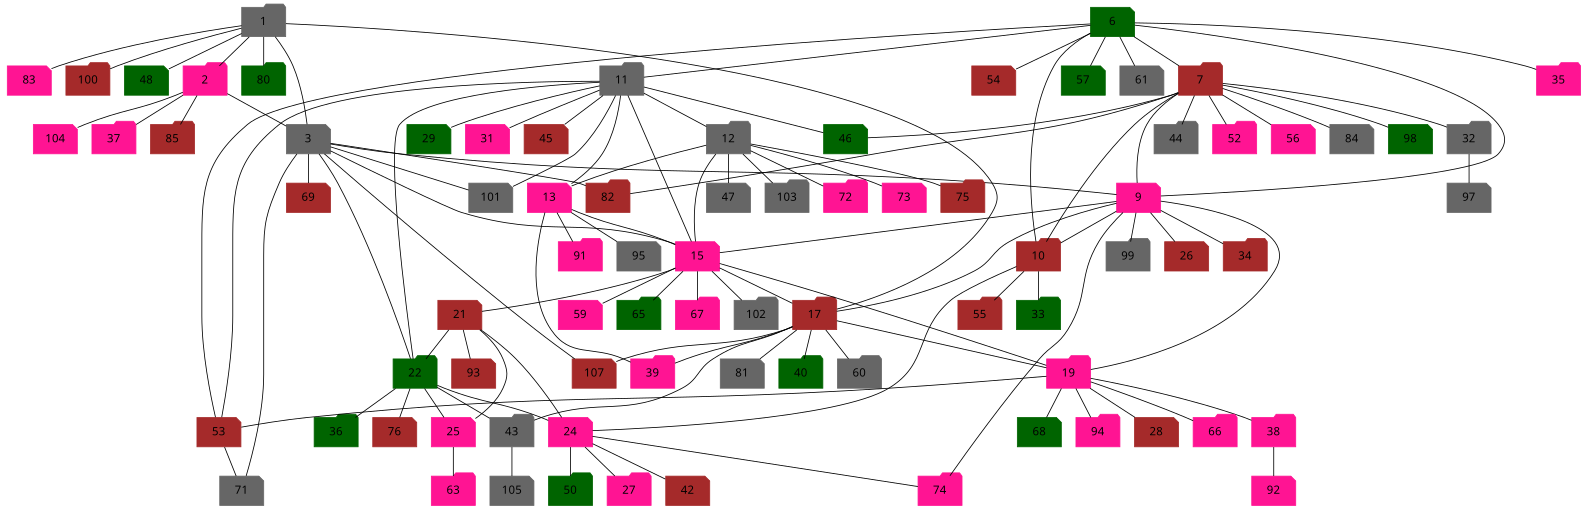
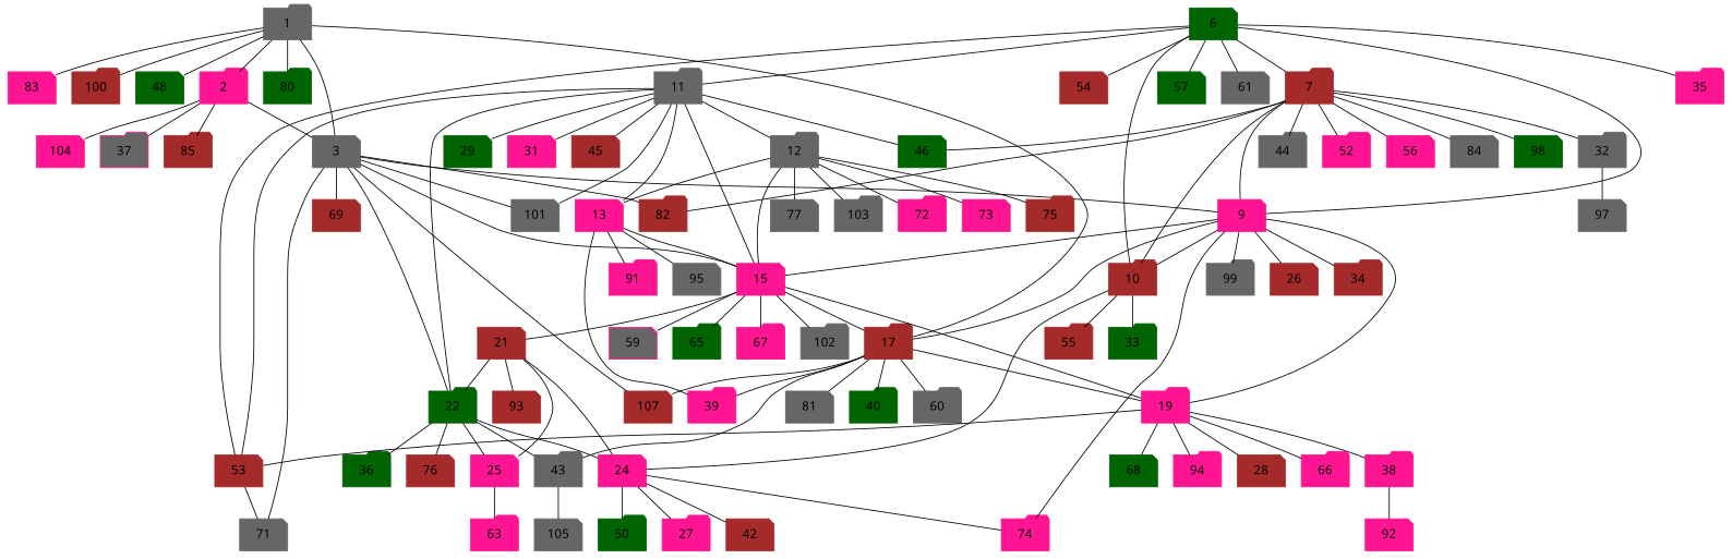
  graph {
    fontname="Noto Sans"
    node [color=deeppink fontname="Noto Sans" shape=folder style=filled]
    edge [fontname="Noto Sans"]
    1 [color=gray40 super="+4"]
    2 [super="+86"]
    3 [color=gray40 shape=note super="+5"]
    17 [color=brown super="+20"]
    48 [color=darkgreen shape=note]
    80 [color=darkgreen]
    83 [shape=note]
    100 [color=brown]
-   37 [super="+49"]
+   37 [super="+49" fillcolor=gray40]
    85 [color=brown]
    104 [shape=note]
    9 [shape=note super="+18"]
    15 [shape=note super="+16"]
    22 [color=darkgreen super="+23"]
    69 [color=brown shape=note]
    71 [color=gray40 shape=note]
    82 [color=brown]
    101 [color=gray40 shape=note]
    107 [color=brown shape=note]
    19 [super="+87"]
    39
    40 [color=darkgreen super="+58"]
    43 [color=gray40]
    60 [color=gray40]
    81 [color=gray40 shape=note]
    10 [color=brown super="+30"]
    26 [color=brown shape=note]
    34 [color=brown super="+47"]
    74 [super="+96"]
    99 [color=gray40 super="+108"]
    21 [color=brown shape=note]
-   59 [shape=note]
+   59 [shape=note fillcolor=gray40]
    65 [color=darkgreen]
    67
    102 [color=gray40]
    24 [shape=note super="+89"]
    25 [shape=note super="+51"]
    36 [color=darkgreen]
    76 [color=brown shape=note]
    6 [color=darkgreen shape=note super="+8"]
    7 [color=brown super="+41"]
    11 [color=gray40 super="+14"]
    35
    53 [color=brown shape=note super="+62"]
    54 [color=brown shape=note]
    57 [color=darkgreen shape=note]
    61 [color=gray40 shape=note]
    32 [color=gray40]
    44 [color=gray40]
    46 [color=darkgreen shape=note super="+106"]
    52
    56 [shape=note]
    84 [color=gray40 shape=note]
    98 [color=darkgreen shape=note]
    33 [color=darkgreen]
    55 [color=brown]
    12 [color=gray40 super="+70"]
    13 [shape=note super="+88"]
    29 [color=darkgreen shape=note]
    31 [shape=note]
    45 [color=brown shape=note]
    97 [color=gray40 shape=note]
    28 [color=brown shape=note super="+78"]
    38 [super="+64"]
    66
    68 [color=darkgreen shape=note]
    94
    27 [super="+79"]
    42 [color=brown shape=note]
    50 [color=darkgreen]
    72
    73 [shape=note]
    75 [color=brown]
-   77 [color=gray40 shape=note label=47]
+   77 [color=gray40 shape=note]
    103 [color=gray40]
    91
    95 [color=gray40 shape=note]
    93 [color=brown shape=note]
    105 [color=gray40 shape=note]
    92 [shape=note]
    63
    1 -- 2 [weight=2]
    1 -- 3 [weight=4]
    1 -- 17
    1 -- 48
    1 -- 80
    1 -- 83
    1 -- 100
    2 -- 3 [weight=2]
    2 -- 37
    2 -- 85
    2 -- 104
    3 -- 9
    3 -- 15
    3 -- 22
    3 -- 69
    3 -- 71
    3 -- 82
    3 -- 101
    3 -- 107
    17 -- 107
    17 -- 19 [weight=2]
    17 -- 39
    17 -- 40
    17 -- 43
    17 -- 60
    17 -- 81
    9 -- 17 [weight=2]
    9 -- 15
    9 -- 19
    9 -- 10
    9 -- 26
    9 -- 34
    9 -- 74
    9 -- 99
    15 -- 17 [weight=2]
    15 -- 19
    15 -- 21
    15 -- 59
    15 -- 65
    15 -- 67
    15 -- 102
    22 -- 43
    22 -- 24 [weight=2]
    22 -- 25 [weight=2]
    22 -- 36
    22 -- 76
    19 -- 53
    19 -- 28
    19 -- 38
    19 -- 66
    19 -- 68
    19 -- 94
    43 -- 105
    10 -- 24
    10 -- 33
    10 -- 55
    21 -- 22 [weight=2]
    21 -- 24
    21 -- 25
    21 -- 93
    24 -- 74
    24 -- 27
    24 -- 42
    24 -- 50
    25 -- 63
    6 -- 9 [weight=2]
    6 -- 10 [weight=2]
    6 -- 7 [weight=2]
    6 -- 11
    6 -- 35
    6 -- 53
    6 -- 54
    6 -- 57
    6 -- 61
    7 -- 9
    7 -- 82
    7 -- 10
    7 -- 32
    7 -- 44
    7 -- 46
    7 -- 52
    7 -- 56
    7 -- 84
    7 -- 98
    11 -- 15 [weight=2]
    11 -- 22
    11 -- 101
    11 -- 53
    11 -- 46
    11 -- 12 [weight=2]
    11 -- 13 [weight=2]
    11 -- 29
    11 -- 31
    11 -- 45
    53 -- 71
    32 -- 97
    12 -- 15
    12 -- 13
    12 -- 72
    12 -- 73
    12 -- 75
    12 -- 77
    12 -- 103
    13 -- 15
    13 -- 39
    13 -- 91
    13 -- 95
    38 -- 92
  }
